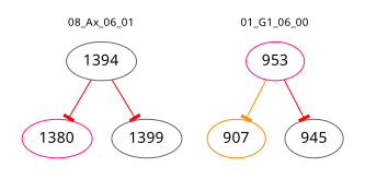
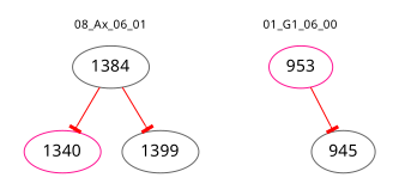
  digraph {
    fontname="Noto Sans"
    node [color=gray40 fontname="Noto Sans"]
    edge [arrowhead=tee color=red fontname="Noto Sans"]
-   n1 [label=1394]
-   n2 [color=deeppink label=1380]
+   n1 [label=1384]
+   n2 [color=deeppink label=1340]
    n3 [label=1399]
    n4 [color=deeppink label=953]
-   n5 [color=darkorange label=907]
    n6 [label=945]
    subgraph cluster_1 {
      color=white
      fontsize=10
      label="08_Ax_06_01"
      n1
      n2
      n3
    }
    subgraph cluster_2 {
      color=white
      fontsize=10
      label="01_G1_06_00"
      n4
-     n5
      n6
    }
    n1 -> n2
    n1 -> n3
-   n4 -> n5 [color=darkorange]
    n4 -> n6
  }
